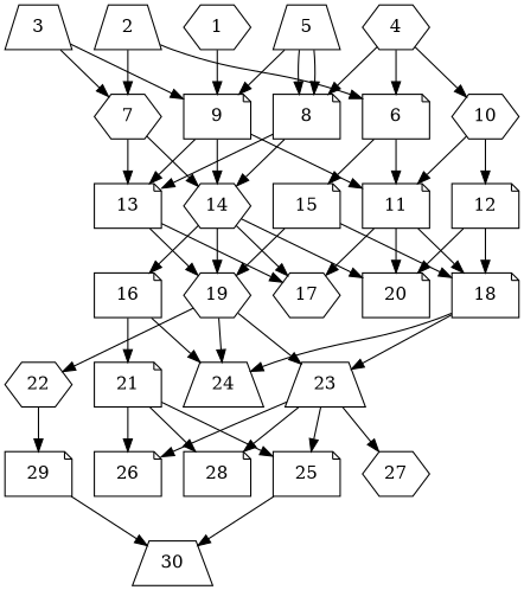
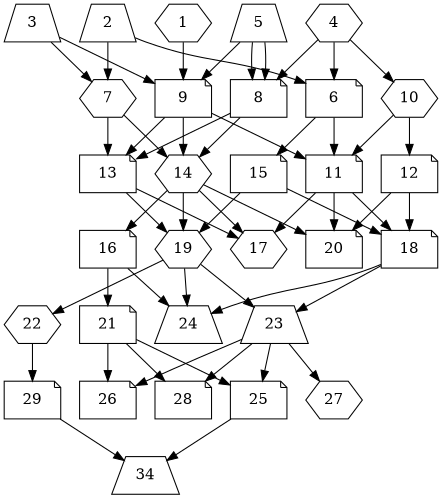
  digraph {
    node [alpha=0.05 shape=note]
    1 [alpha=0.02 expect_size=39434240 shape=hexagon]
    9 [alpha=0.04 expect_size=9535488]
    11 [expect_size=33102848]
    13 [alpha=0.14 expect_size=51564544]
    14 [alpha=0.01 expect_size=19504128 shape=hexagon]
    17 [alpha=0.18 expect_size=46273536 shape=hexagon]
    18 [alpha=0.03 expect_size=28819456]
    20 [alpha=0.06 expect_size=7895040]
    19 [alpha=0.04 expect_size=45234176 shape=hexagon]
    16 [expect_size=21996544]
    12 [alpha=0.14 expect_size=39000064]
    2 [expect_size=34179072 shape=trapezium]
    6 [alpha=0.10 expect_size=42430464]
    7 [alpha=0.13 expect_size=7526400 shape=hexagon]
    15 [alpha=0.14 expect_size=45409280]
    3 [alpha=0.06 expect_size=18306048 shape=trapezium]
    4 [alpha=0.11 expect_size=38311936 shape=hexagon]
    8 [alpha=0.07 expect_size=29319168]
    10 [alpha=0.19 expect_size=7285760 shape=hexagon]
    5 [alpha=0.10 expect_size=32458752 shape=trapezium]
    24 [alpha=0.16 expect_size=31843328 shape=trapezium]
    23 [alpha=0.07 expect_size=47130624 shape=trapezium]
    22 [alpha=0.12 expect_size=15161344 shape=hexagon]
    21 [alpha=0.03 expect_size=51574784]
    25 [alpha=0.16 expect_size=34402304]
    26 [alpha=0.12 expect_size=20312064]
    28 [alpha=0.16 expect_size=28037120]
    27 [alpha=0.09 expect_size=33232896 shape=hexagon]
    29 [expect_size=35664896]
-   30 [alpha=0.15 expect_size=44679168 shape=trapezium]
+   30 [alpha=0.15 expect_size=44679168 shape=trapezium label=34]
    1 -> 9
    9 -> 11
    9 -> 13
    9 -> 14
    11 -> 17
    11 -> 18
    11 -> 20
    13 -> 17
    13 -> 19
    14 -> 17
    14 -> 20
    14 -> 19
    14 -> 16
    18 -> 24
    18 -> 23
    19 -> 24
    19 -> 23
    19 -> 22
    16 -> 24
    16 -> 21
    12 -> 18
    12 -> 20
    2 -> 6
    2 -> 7
    6 -> 11
    6 -> 15
    7 -> 13
    7 -> 14
    15 -> 18
    15 -> 19
    3 -> 9
    3 -> 7
    4 -> 6
    4 -> 8
    4 -> 10
    8 -> 13
    8 -> 14
    10 -> 11
    10 -> 12
    5 -> 9
    5 -> 8
    5 -> 8
    23 -> 25
    23 -> 26
    23 -> 28
    23 -> 27
    22 -> 29
    21 -> 25
    21 -> 26
    21 -> 28
    25 -> 30
    29 -> 30
  }
